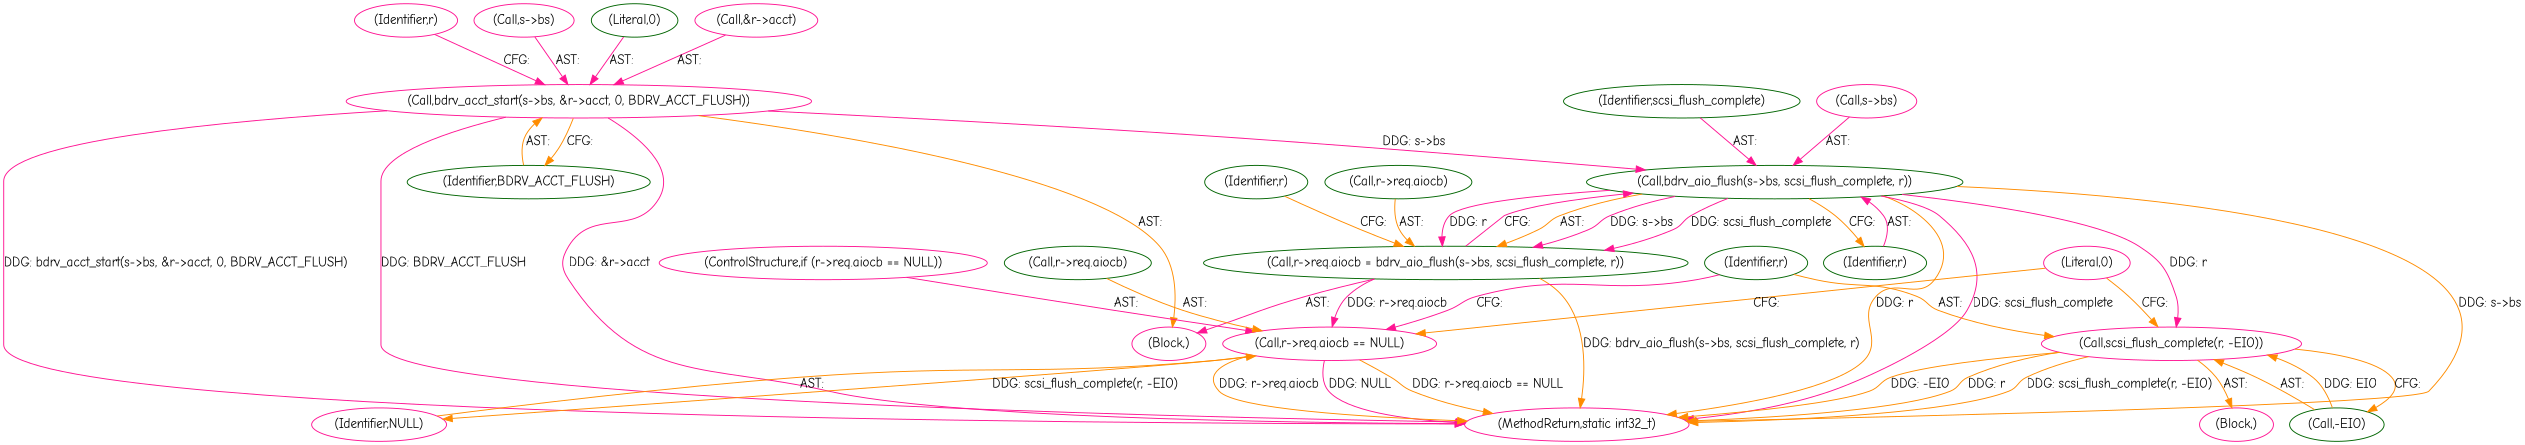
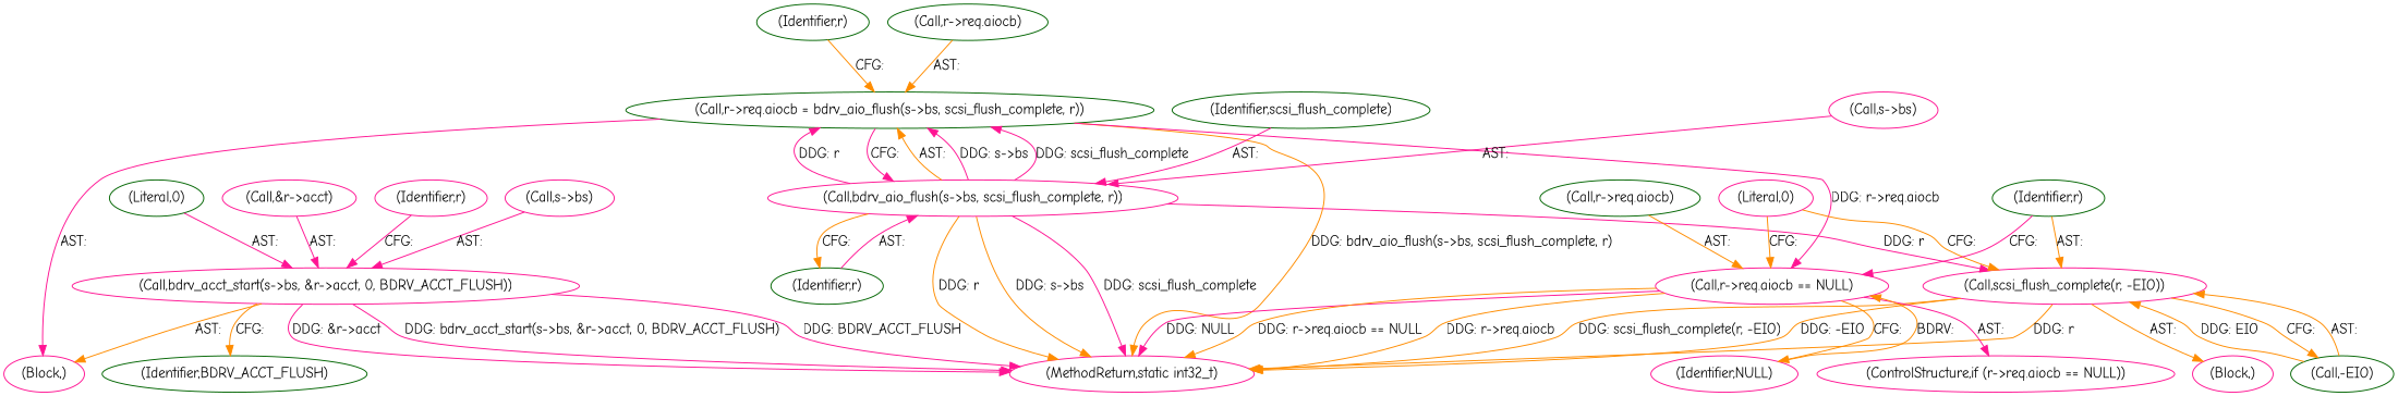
  digraph {
    fontname="Comic Neue"
    node [color=deeppink fontname="Comic Neue"]
    edge [color=darkorange fontname="Comic Neue"]
    n1 [label="(Call,bdrv_acct_start(s->bs, &r->acct, 0, BDRV_ACCT_FLUSH))"]
-   n2 [color=darkgreen label="(Call,bdrv_aio_flush(s->bs, scsi_flush_complete, r))"]
+   n2 [label="(Call,bdrv_aio_flush(s->bs, scsi_flush_complete, r))"]
    n3 [label="(Block,)"]
    n4 [label="(MethodReturn,static int32_t)"]
    n5 [color=darkgreen label="(Identifier,BDRV_ACCT_FLUSH)"]
    n6 [color=darkgreen label="(Call,r->req.aiocb = bdrv_aio_flush(s->bs, scsi_flush_complete, r))"]
    n7 [label="(Call,scsi_flush_complete(r, -EIO))"]
    n8 [color=darkgreen label="(Identifier,r)"]
    n9 [label="(Call,r->req.aiocb == NULL)"]
    n10 [color=darkgreen label="(Call,-EIO)"]
    n11 [label="(Block,)"]
    n12 [label="(ControlStructure,if (r->req.aiocb == NULL))"]
    n13 [label="(Identifier,NULL)"]
    n14 [color=darkgreen label="(Identifier,scsi_flush_complete)"]
    n15 [label="(Literal,0)"]
    n16 [label="(Call,s->bs)"]
    n17 [label="(Identifier,r)"]
    n18 [color=darkgreen label="(Identifier,r)"]
    n19 [color=darkgreen label="(Call,r->req.aiocb)"]
    n20 [label="(Call,s->bs)"]
    n21 [color=darkgreen label="(Identifier,r)"]
    n22 [color=darkgreen label="(Literal,0)"]
    n23 [color=darkgreen label="(Call,r->req.aiocb)"]
    n24 [label="(Call,&r->acct)"]
-   n1 -> n2 [color=deeppink label="DDG: s->bs"]
    n1 -> n3 [label="AST: "]
    n1 -> n4 [color=deeppink label="DDG: &r->acct"]
    n1 -> n4 [color=deeppink label="DDG: bdrv_acct_start(s->bs, &r->acct, 0, BDRV_ACCT_FLUSH)"]
    n1 -> n4 [color=deeppink label="DDG: BDRV_ACCT_FLUSH"]
    n1 -> n5 [label="CFG: "]
    n2 -> n4 [label="DDG: r"]
    n2 -> n4 [label="DDG: s->bs"]
    n2 -> n4 [color=deeppink label="DDG: scsi_flush_complete"]
    n2 -> n6 [label="AST: "]
    n2 -> n6 [color=deeppink label="DDG: s->bs"]
    n2 -> n6 [color=deeppink label="DDG: scsi_flush_complete"]
    n2 -> n6 [color=deeppink label="DDG: r"]
    n2 -> n7 [color=deeppink label="DDG: r"]
    n2 -> n8 [label="CFG: "]
-   n5 -> n1 [label="AST: "]
    n6 -> n2 [color=deeppink label="CFG: "]
    n6 -> n3 [color=deeppink label="AST: "]
    n6 -> n4 [label="DDG: bdrv_aio_flush(s->bs, scsi_flush_complete, r)"]
    n6 -> n9 [color=deeppink label="DDG: r->req.aiocb"]
    n7 -> n4 [label="DDG: scsi_flush_complete(r, -EIO)"]
    n7 -> n4 [label="DDG: -EIO"]
    n7 -> n4 [label="DDG: r"]
    n7 -> n10 [label="CFG: "]
    n7 -> n11 [label="AST: "]
    n8 -> n2 [color=deeppink label="AST: "]
    n9 -> n4 [color=deeppink label="DDG: NULL"]
    n9 -> n4 [label="DDG: r->req.aiocb == NULL"]
    n9 -> n4 [label="DDG: r->req.aiocb"]
-   n12 -> n9 [color=deeppink label="AST: "]
-   n9 -> n13 [label="DDG: scsi_flush_complete(r, -EIO)"]
+   n9 -> n12 [color=deeppink label="AST: "]
+   n9 -> n13 [label="CFG: "]
    n10 -> n7 [label="AST: "]
    n10 -> n7 [label="DDG: EIO"]
-   n13 -> n9 [label="AST: "]
+   n13 -> n9 [label="BDRV: "]
    n14 -> n2 [color=deeppink label="AST: "]
    n15 -> n7 [label="CFG: "]
    n15 -> n9 [label="CFG: "]
    n16 -> n2 [color=deeppink label="AST: "]
    n17 -> n1 [color=deeppink label="CFG: "]
    n18 -> n6 [label="CFG: "]
    n19 -> n9 [label="AST: "]
    n20 -> n1 [color=deeppink label="AST: "]
    n21 -> n7 [label="AST: "]
    n21 -> n9 [color=deeppink label="CFG: "]
    n22 -> n1 [color=deeppink label="AST: "]
    n23 -> n6 [label="AST: "]
    n24 -> n1 [color=deeppink label="AST: "]
  }
